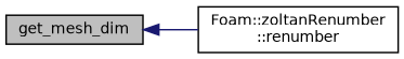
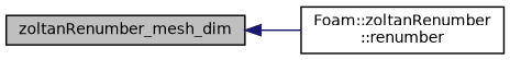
  digraph {
    rankdir=LR
    node [color=black fontname=Helvetica fontsize=10 shape=record]
-   n1 [fillcolor=grey75 fontcolor=black height=0.2 label=get_mesh_dim style=filled width=0.4]
+   n1 [fillcolor=grey75 fontcolor=black height=0.2 label=zoltanRenumber_mesh_dim style=filled width=0.4]
    n2 [height=0.2 label="Foam::zoltanRenumber\l::renumber" width=0.4]
    n1 -> n2 [color=midnightblue dir=back fontname=Helvetica fontsize=10 labelfontname=Helvetica labelfontsize=10 style=solid]
  }
